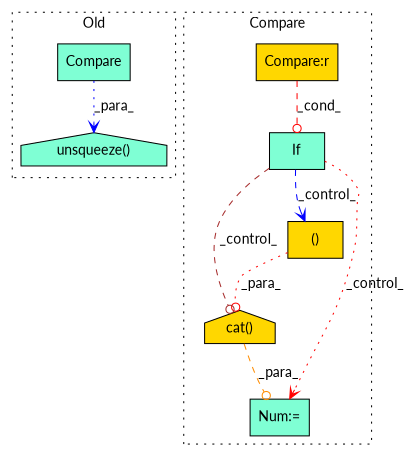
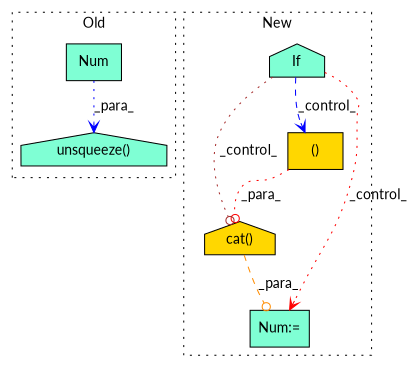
  digraph {
    fontname=Lato
    node [a=75 fillcolor=aquamarine fontname=Lato shape=box style=filled]
    edge [arrowhead=odot color=red fontname=Lato style=dotted]
    n1 [l="62,1" label="unsqueeze()" s="7092,7155" shape=house]
-   n2 [a=76 l=1 label=Compare s=7154]
+   n2 [a=76 l=1 label=Num s=7154]
    n3 [fillcolor=gold l="10,8" label="cat()" s="7361,7395" shape=house]
    n4 [a=68 l=3 label="Num:=" s=7358]
    n5 [a=54 fillcolor=gold l=15 label="()" s=7379]
-   n6 [a=96 l="3,14" label=If s="7182,7213"]
-   n7 [a=40 fillcolor=gold l=28 label="Compare:r" s=7185]
+   n6 [a=96 l="3,14" label=If s="7182,7213" shape=house]
    subgraph cluster_1 {
      label=Old
      style=dotted
      n1
      n2
    }
    subgraph cluster_2 {
-     label=Compare
+     label=New
      style=dotted
      n3
      n4
      n5
      n6
-     n7
    }
    n2 -> n1 [arrowhead=vee color=blue label=_para_]
    n3 -> n4 [color=darkorange label=_para_ style=dashed]
    n5 -> n3 [label=_para_]
-   n6 -> n3 [color=brown label=_control_ style=dashed]
+   n6 -> n3 [color=brown label=_control_]
    n6 -> n4 [arrowhead=vee label=_control_]
    n6 -> n5 [arrowhead=vee color=blue label=_control_ style=dashed]
-   n7 -> n6 [label=_cond_ style=dashed]
  }
